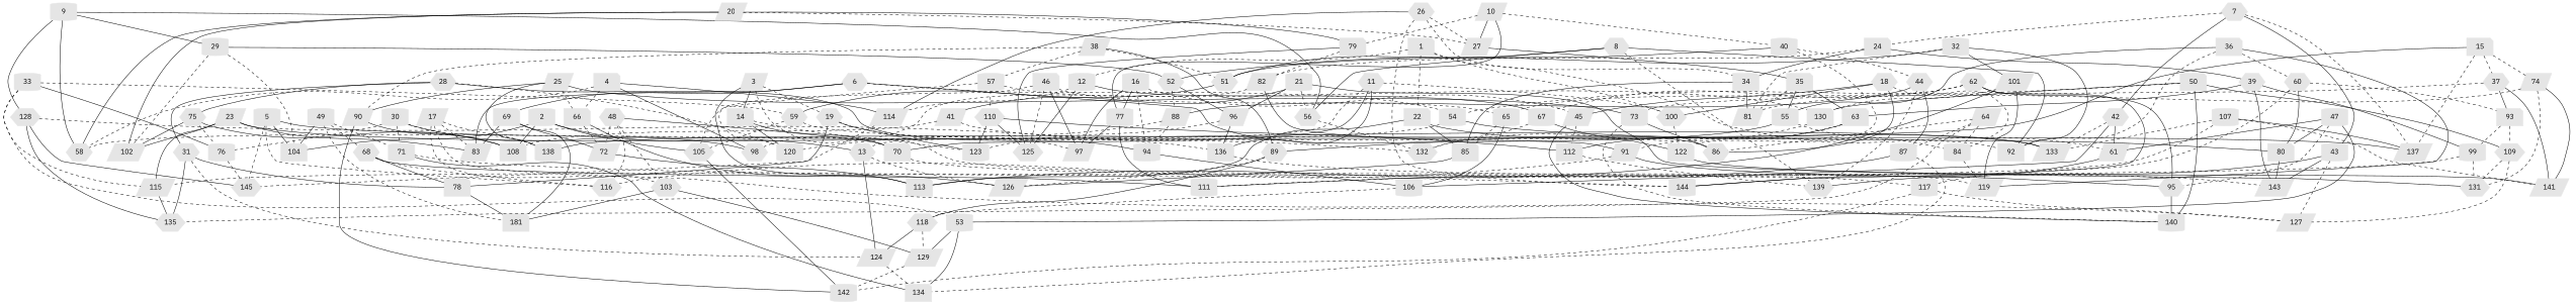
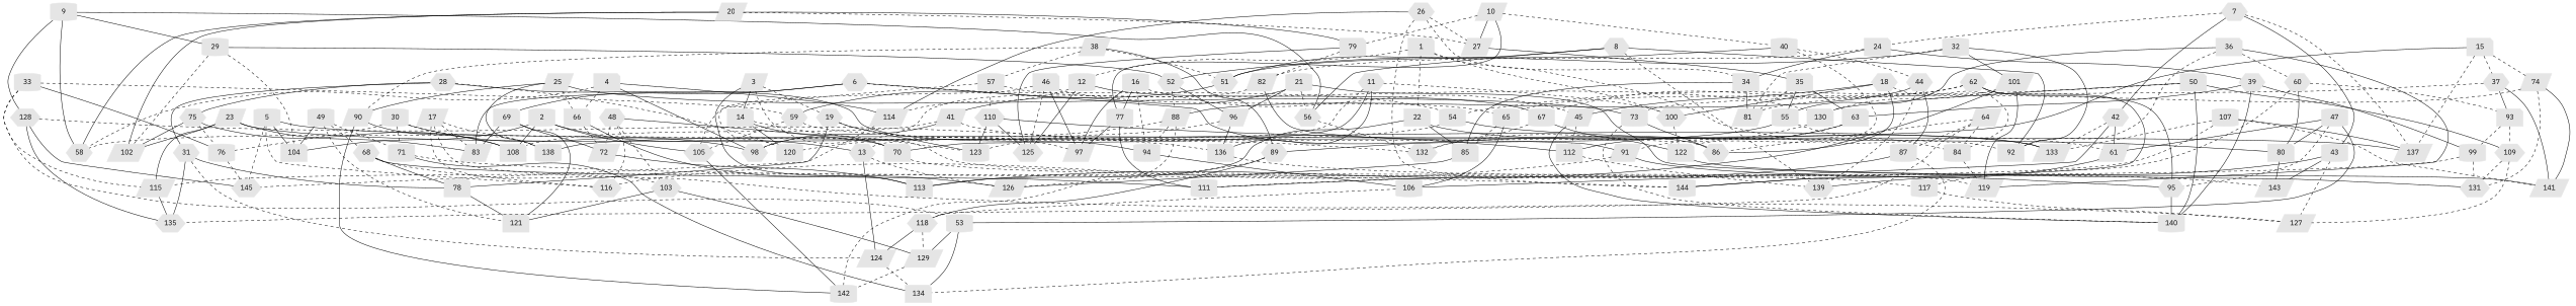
  graph {
    fontname="IBM Plex Sans"
    node [color=gray90 fontname="IBM Plex Sans" shape=hexagon style=filled]
    edge [fontname="IBM Plex Sans" style=solid]
    1 [shape=note]
    12 [shape=cylinder]
    22 [shape=note]
    61 [shape=parallelogram]
    100
    114 [shape=parallelogram]
    67 [shape=cylinder]
    125
    113 [shape=note]
    85 [shape=note]
    133 [shape=parallelogram]
    144 [shape=cylinder]
    122 [shape=note]
    2 [shape=cylinder]
    13
    104 [shape=note]
    105
    108 [shape=note]
    124 [shape=parallelogram]
    126 [shape=parallelogram]
    142 [shape=cylinder]
    3 [shape=parallelogram]
    14 [shape=note]
    19
    119 [shape=parallelogram]
    70 [shape=note]
    120 [shape=cylinder]
    123 [shape=cylinder]
    97 [shape=parallelogram]
    78 [shape=note]
    4 [shape=note]
    58
    66 [shape=note]
    98
    72 [shape=parallelogram]
    145
    5 [shape=cylinder]
    116
    137 [shape=parallelogram]
    54 [shape=cylinder]
    6
    69 [shape=note]
    83 [shape=parallelogram]
    86
    80 [shape=note]
-   121 [shape=note label=181]
+   121 [shape=note]
    7
    24 [shape=note]
    42
    43 [shape=cylinder]
    34 [shape=note]
    39
    82 [shape=parallelogram]
    106 [shape=cylinder]
    139
    127 [shape=parallelogram]
    143 [shape=parallelogram]
    8
    51
    56
    92 [shape=note]
    59
    132
    9 [shape=cylinder]
    29 [shape=cylinder]
    128
    102 [shape=parallelogram]
    52
    136 [shape=note]
    135
    10 [shape=parallelogram]
    27 [shape=parallelogram]
    40 [shape=cylinder]
    77 [shape=cylinder]
    79 [shape=note]
    35 [shape=note]
    44
    111 [shape=cylinder]
    11
    117 [shape=cylinder]
    134 [shape=note]
    15 [shape=note]
    37
    74 [shape=parallelogram]
    138 [shape=cylinder]
    73 [shape=cylinder]
    93 [shape=note]
    141 [shape=parallelogram]
    131
    81 [shape=parallelogram]
    16 [shape=cylinder]
    45 [shape=parallelogram]
    94 [shape=cylinder]
    112 [shape=note]
    140 [shape=cylinder]
    17 [shape=parallelogram]
    103
    129 [shape=parallelogram]
    18
    84 [shape=cylinder]
    20 [shape=parallelogram]
    21 [shape=cylinder]
    41 [shape=parallelogram]
    96 [shape=parallelogram]
    23 [shape=parallelogram]
    115 [shape=parallelogram]
    63 [shape=note]
    99 [shape=cylinder]
    91 [shape=parallelogram]
    25 [shape=parallelogram]
    90 [shape=parallelogram]
    26
    55 [shape=cylinder]
    28
    31
    75
    76 [shape=cylinder]
    88 [shape=parallelogram]
    30 [shape=cylinder]
    71 [shape=cylinder]
    32 [shape=cylinder]
    101 [shape=parallelogram]
    130 [shape=note]
    33 [shape=cylinder]
    53 [shape=cylinder]
    89
    36 [shape=note]
    60
    109
    38 [shape=parallelogram]
    57 [shape=cylinder]
    110
    118
    87 [shape=cylinder]
    46 [shape=note]
    65 [shape=cylinder]
    47 [shape=cylinder]
    95
    48
    49 [shape=cylinder]
    68
    50 [shape=note]
    62
    64 [shape=parallelogram]
    107 [shape=cylinder]
    1 -- 12 [style=dashed]
    1 -- 22 [style=dashed]
    1 -- 61 [style=dashed]
    1 -- 100 [style=dashed]
    12 -- 114 [style=dashed]
    12 -- 67
    12 -- 125
    22 -- 113
    22 -- 85
    22 -- 133
    61 -- 144
    100 -- 122 [style=dashed]
    114 -- 145 [style=dashed]
    67 -- 122
    67 -- 132 [style=dashed]
    85 -- 126
    122 -- 141
    2 -- 13
    2 -- 104
    2 -- 105
    2 -- 108
    13 -- 124
    13 -- 126 [style=dashed]
    105 -- 142
    124 -- 134 [style=dashed]
    3 -- 113
    3 -- 14
    3 -- 19 [style=dashed]
    3 -- 119 [style=dashed]
    14 -- 70
    14 -- 120
    14 -- 123 [style=dashed]
    19 -- 123
    19 -- 97 [style=dashed]
    19 -- 78
    70 -- 117 [style=dashed]
    78 -- 121
    4 -- 114
    4 -- 58 [style=dashed]
    4 -- 66 [style=dashed]
    4 -- 98
    66 -- 126
    66 -- 72 [style=dashed]
    72 -- 113
    5 -- 104
    5 -- 145 [style=dashed]
    5 -- 116 [style=dashed]
    5 -- 137
    54 -- 58 [style=dashed]
    54 -- 80
    6 -- 54 [style=dashed]
    6 -- 69
    6 -- 83
    6 -- 86
    69 -- 72
    69 -- 83
    69 -- 121
    80 -- 143
    7 -- 137 [style=dashed]
    7 -- 24 [style=dashed]
    7 -- 42
    7 -- 43
    24 -- 34
    24 -- 39
    24 -- 82 [style=dashed]
    42 -- 61
    42 -- 133 [style=dashed]
    42 -- 106
    43 -- 139
    43 -- 127 [style=dashed]
    43 -- 143
    34 -- 85
    34 -- 81
-   39 -- 143
+   39 -- 140
    39 -- 63
    39 -- 99
    82 -- 98 [style=dashed]
    82 -- 91
    106 -- 118 [style=dashed]
    8 -- 139 [style=dashed]
    8 -- 51
    8 -- 56
    8 -- 92
    51 -- 59
    56 -- 132 [style=dashed]
    59 -- 105 [style=dashed]
    59 -- 92 [style=dashed]
    9 -- 58
    9 -- 56
    9 -- 29
    9 -- 128
    29 -- 104 [style=dashed]
    29 -- 102 [style=dashed]
    29 -- 52
    128 -- 145
    128 -- 136 [style=dashed]
    128 -- 135
    52 -- 96
    52 -- 88 [style=dashed]
    136 -- 143 [style=dashed]
    10 -- 27
    10 -- 40 [style=dashed]
    10 -- 77
    10 -- 79 [style=dashed]
    27 -- 35
    40 -- 122 [style=dashed]
    40 -- 51
    40 -- 44 [style=dashed]
    77 -- 97
    77 -- 111
    79 -- 125
    79 -- 82 [style=dashed]
    35 -- 81 [style=dashed]
    35 -- 63
    35 -- 55
    44 -- 139 [style=dashed]
    44 -- 88
    44 -- 87
    11 -- 100 [style=dashed]
    11 -- 13 [style=dashed]
    11 -- 70
    11 -- 136
-   117 -- 142 [style=dashed]
+   88 -- 142 [style=dashed]
    117 -- 127 [style=dashed]
    15 -- 137 [style=dashed]
    15 -- 37 [style=dashed]
    15 -- 74 [style=dashed]
    15 -- 138
    37 -- 73 [style=dashed]
    37 -- 93
    37 -- 141
    74 -- 141
    74 -- 131 [style=dashed]
    74 -- 81 [style=dashed]
    73 -- 86
    73 -- 140 [style=dashed]
    93 -- 99 [style=dashed]
    93 -- 109 [style=dashed]
    16 -- 97
    16 -- 77
    16 -- 45 [style=dashed]
    16 -- 94 [style=dashed]
    45 -- 112 [style=dashed]
    45 -- 140
    94 -- 106
    112 -- 139 [style=dashed]
    17 -- 83 [style=dashed]
    17 -- 127 [style=dashed]
    17 -- 138 [style=dashed]
    17 -- 103 [style=dashed]
    103 -- 121
    103 -- 129
    129 -- 142 [style=dashed]
    18 -- 100
    18 -- 86
    18 -- 45
    18 -- 84 [style=dashed]
    84 -- 119 [style=dashed]
    20 -- 58
    20 -- 102
    20 -- 27 [style=dashed]
    20 -- 79
    21 -- 56 [style=dashed]
    21 -- 131
    21 -- 41
    21 -- 96
    41 -- 108 [style=dashed]
+   41 -- 98
    41 -- 132 [style=dashed]
    96 -- 123 [style=dashed]
    96 -- 136
    23 -- 133
    23 -- 83
    23 -- 102
    23 -- 115
    115 -- 135
    63 -- 112
    63 -- 91 [style=dashed]
    99 -- 131 [style=dashed]
    99 -- 115 [style=dashed]
    91 -- 116 [style=dashed]
    91 -- 95
    25 -- 66 [style=dashed]
    25 -- 138
    25 -- 73
    25 -- 90
    90 -- 108
    90 -- 142
    26 -- 114
    26 -- 144 [style=dashed]
    26 -- 34 [style=dashed]
    26 -- 27 [style=dashed]
    55 -- 84 [style=dashed]
    55 -- 89
    28 -- 120 [style=dashed]
    28 -- 94
    28 -- 31
    28 -- 75
    31 -- 124 [style=dashed]
    31 -- 78
    31 -- 135
    75 -- 108
    75 -- 102
    75 -- 76 [style=dashed]
    76 -- 145 [style=dashed]
    88 -- 120 [style=dashed]
    88 -- 94 [style=dashed]
    30 -- 98
    30 -- 138 [style=dashed]
    30 -- 76 [style=dashed]
    30 -- 71 [style=dashed]
    71 -- 144 [style=dashed]
    71 -- 134
    32 -- 92
    32 -- 52
    32 -- 81 [style=dashed]
    32 -- 101
    101 -- 113
    101 -- 119
    101 -- 130 [style=dashed]
    130 -- 132 [style=dashed]
    33 -- 59 [style=dashed]
    33 -- 115 [style=dashed]
    33 -- 76
    33 -- 53 [style=dashed]
    53 -- 134
    53 -- 129
    89 -- 126 [style=dashed]
    89 -- 118
    36 -- 119
    36 -- 92 [style=dashed]
    36 -- 55
    36 -- 60 [style=dashed]
    60 -- 80
    60 -- 117 [style=dashed]
    60 -- 93 [style=dashed]
    109 -- 127 [style=dashed]
    109 -- 131 [style=dashed]
    38 -- 51 [style=dashed]
    38 -- 90 [style=dashed]
    38 -- 89
    38 -- 57 [style=dashed]
    57 -- 120 [style=dashed]
    57 -- 130 [style=dashed]
    57 -- 110 [style=dashed]
    110 -- 125
    110 -- 123
    110 -- 112
    118 -- 124
    118 -- 129 [style=dashed]
    87 -- 111
    87 -- 134 [style=dashed]
    46 -- 125 [style=dashed]
    46 -- 105 [style=dashed]
    46 -- 97
    46 -- 65 [style=dashed]
    65 -- 85 [style=dashed]
    65 -- 106
    47 -- 61
    47 -- 80
    47 -- 53
    47 -- 95 [style=dashed]
    95 -- 140
    48 -- 70
    48 -- 72 [style=dashed]
    48 -- 116 [style=dashed]
    48 -- 103 [style=dashed]
    49 -- 104
    49 -- 121 [style=dashed]
    49 -- 71 [style=dashed]
    49 -- 68 [style=dashed]
    68 -- 78
    68 -- 116 [style=dashed]
    68 -- 111
    50 -- 54 [style=dashed]
    50 -- 140
    50 -- 130
    50 -- 109
    62 -- 67 [style=dashed]
    62 -- 144
    62 -- 65 [style=dashed]
    62 -- 95
    64 -- 86 [style=dashed]
    64 -- 135 [style=dashed]
    64 -- 84 [style=dashed]
    64 -- 87 [style=dashed]
    107 -- 133 [style=dashed]
    107 -- 137
    107 -- 111 [style=dashed]
    107 -- 141 [style=dashed]
  }
